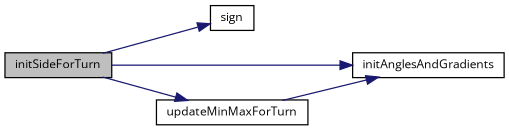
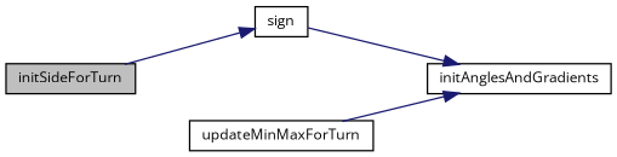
  digraph {
    fontname="Open Sans"
    rankdir=LR
    node [color=black fillcolor=white fontname="Open Sans" fontsize=10 shape=record style=filled]
    edge [color=midnightblue fontname="Open Sans" fontsize=10 labelfontname=Helvetica labelfontsize=10 style=solid]
    n1 [fillcolor=grey75 fontcolor=black height=0.2 label=initSideForTurn width=0.4]
    n2 [height=0.2 label=sign width=0.4]
    n3 [height=0.2 label=initAnglesAndGradients width=0.4]
    n4 [height=0.2 label=updateMinMaxForTurn width=0.4]
    n1 -> n2
-   n1 -> n3
-   n1 -> n4
+   n2 -> n3
    n4 -> n3
  }
